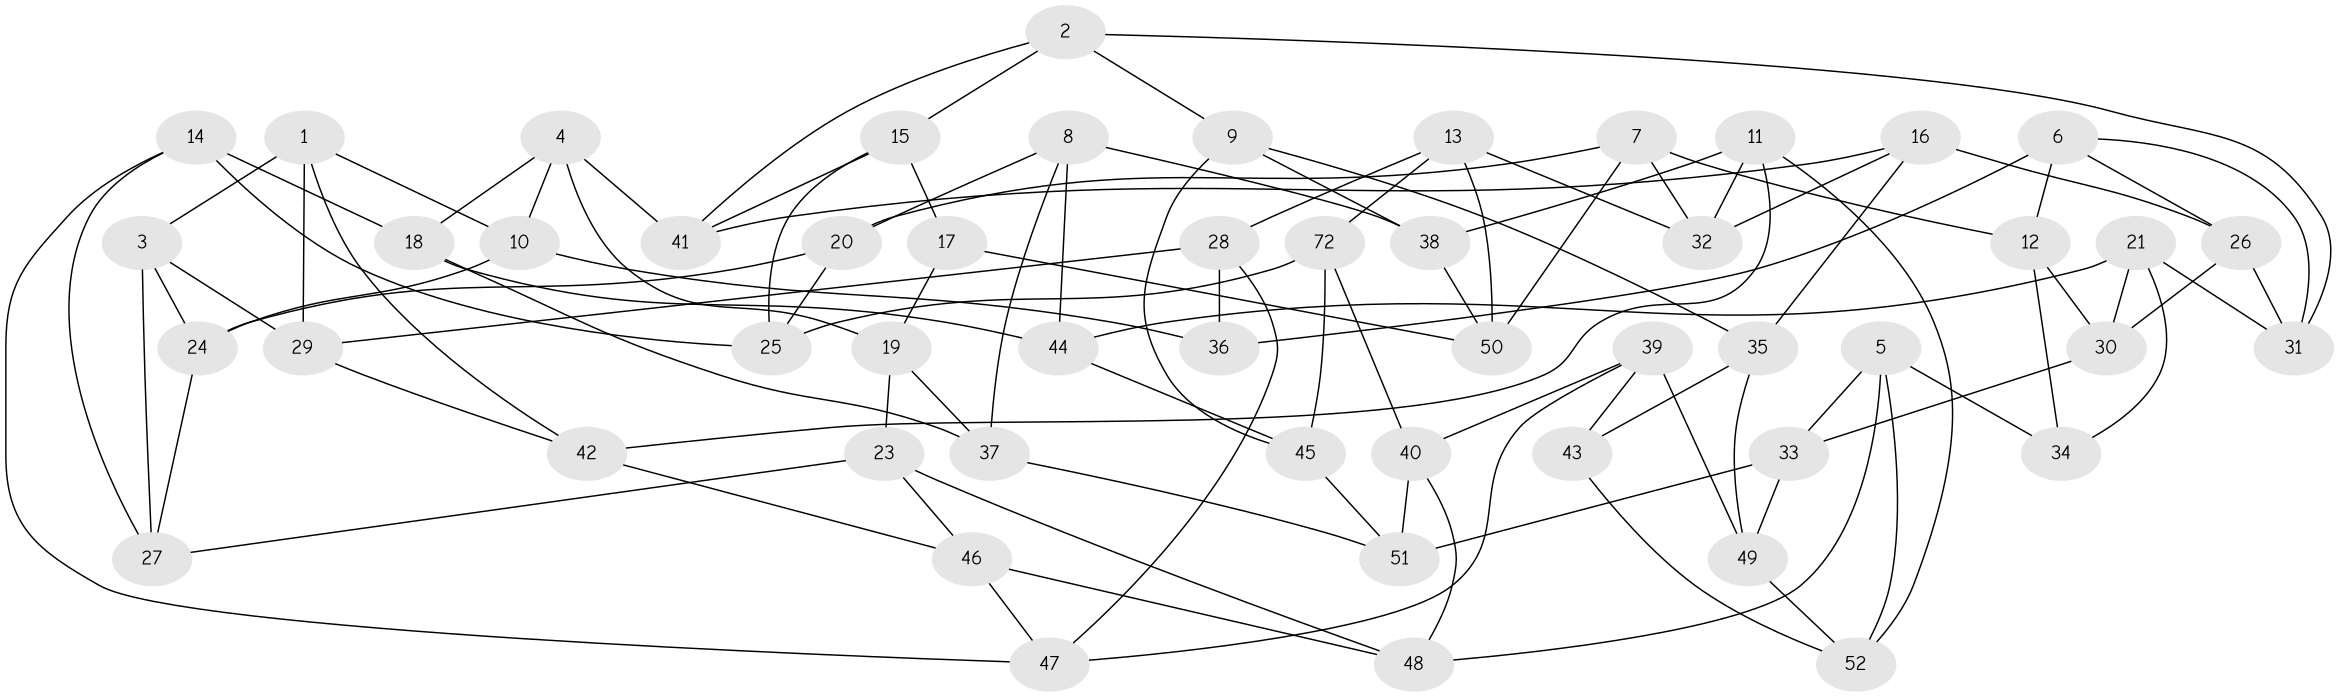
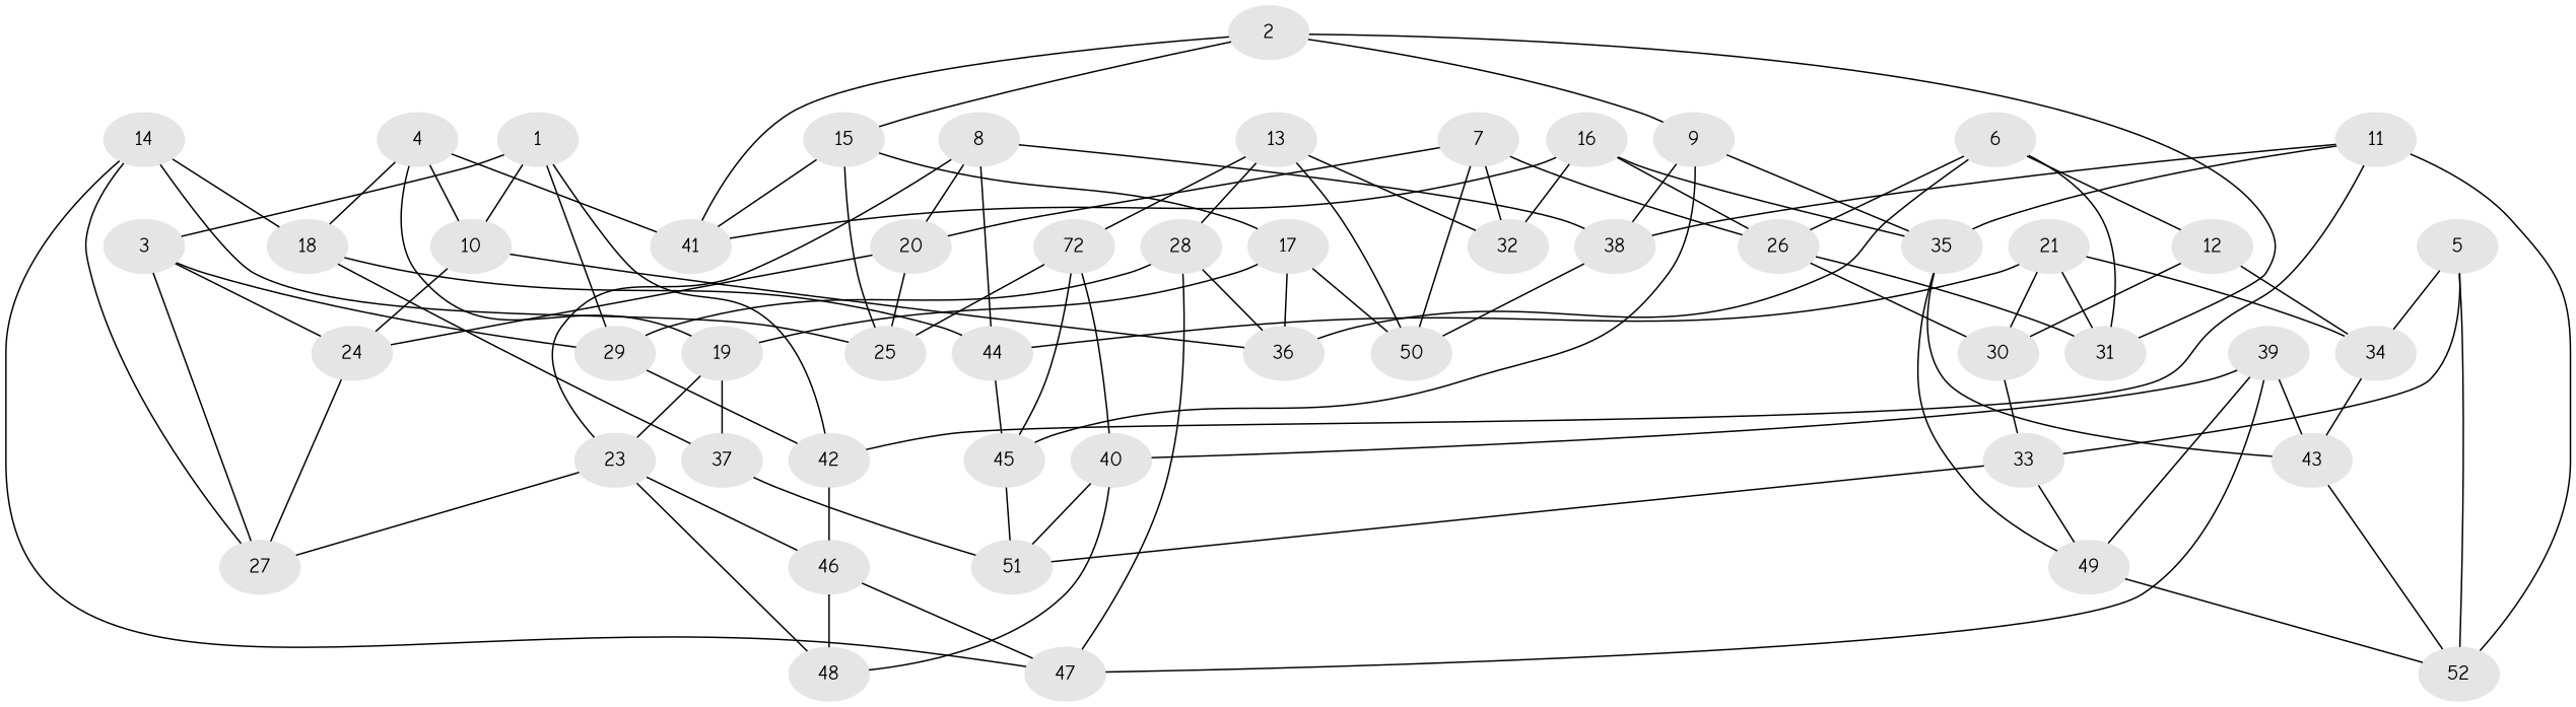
  graph {
    fontname="Comic Neue"
    node [color=gray90 fontname="Comic Neue" style=filled]
    edge [fontname="Comic Neue"]
    1
    3
    10
    29
    42
    24
    27
    36
    46
    2
    9
    15
    31
    41
    38
    35
    45
    25
    17
    4
    18
    19
    37
    44
    23
    5
    33
    34
    48
    52
    49
    51
    43
    6
    12
    26
    30
    7
    20
    32
    50
    8
    11
    13
    n45 [label=72]
    28
    40
    47
    14
    16
    21
    39
    1 -- 3
    1 -- 10
    1 -- 29
    1 -- 42
    3 -- 29
    3 -- 24
    3 -- 27
    10 -- 24
    10 -- 36
    29 -- 42
    42 -- 46
    24 -- 27
    46 -- 48
    46 -- 47
    2 -- 9
    2 -- 15
    2 -- 31
    2 -- 41
    9 -- 38
    9 -- 35
    9 -- 45
    15 -- 41
    15 -- 25
    15 -- 17
    38 -- 50
    35 -- 49
    35 -- 43
    45 -- 51
+   17 -- 36
    17 -- 19
    17 -- 50
    4 -- 10
    4 -- 41
    4 -- 18
    4 -- 19
    18 -- 37
    18 -- 44
    19 -- 37
    19 -- 23
    37 -- 51
    44 -- 45
    23 -- 27
    23 -- 46
    23 -- 48
    5 -- 33
    5 -- 34
-   5 -- 48
    5 -- 52
    33 -- 49
    33 -- 51
+   34 -- 43
    49 -- 52
    43 -- 52
    6 -- 36
    6 -- 31
    6 -- 12
    6 -- 26
    12 -- 34
    12 -- 30
    26 -- 31
    26 -- 30
    30 -- 33
-   7 -- 12
+   7 -- 26
    7 -- 20
    7 -- 32
    7 -- 50
    20 -- 24
    20 -- 25
    8 -- 38
-   8 -- 37
+   8 -- 23
    8 -- 44
    8 -- 20
    11 -- 42
    11 -- 38
    11 -- 52
-   11 -- 32
+   11 -- 35
    13 -- 32
    13 -- 50
    13 -- n45
    13 -- 28
    n45 -- 45
    n45 -- 25
    n45 -- 40
    28 -- 29
    28 -- 36
    28 -- 47
    40 -- 48
    40 -- 51
    14 -- 27
    14 -- 25
    14 -- 18
    14 -- 47
    16 -- 41
    16 -- 35
    16 -- 26
    16 -- 32
    21 -- 31
    21 -- 44
    21 -- 34
    21 -- 30
    39 -- 49
    39 -- 43
    39 -- 40
    39 -- 47
  }
